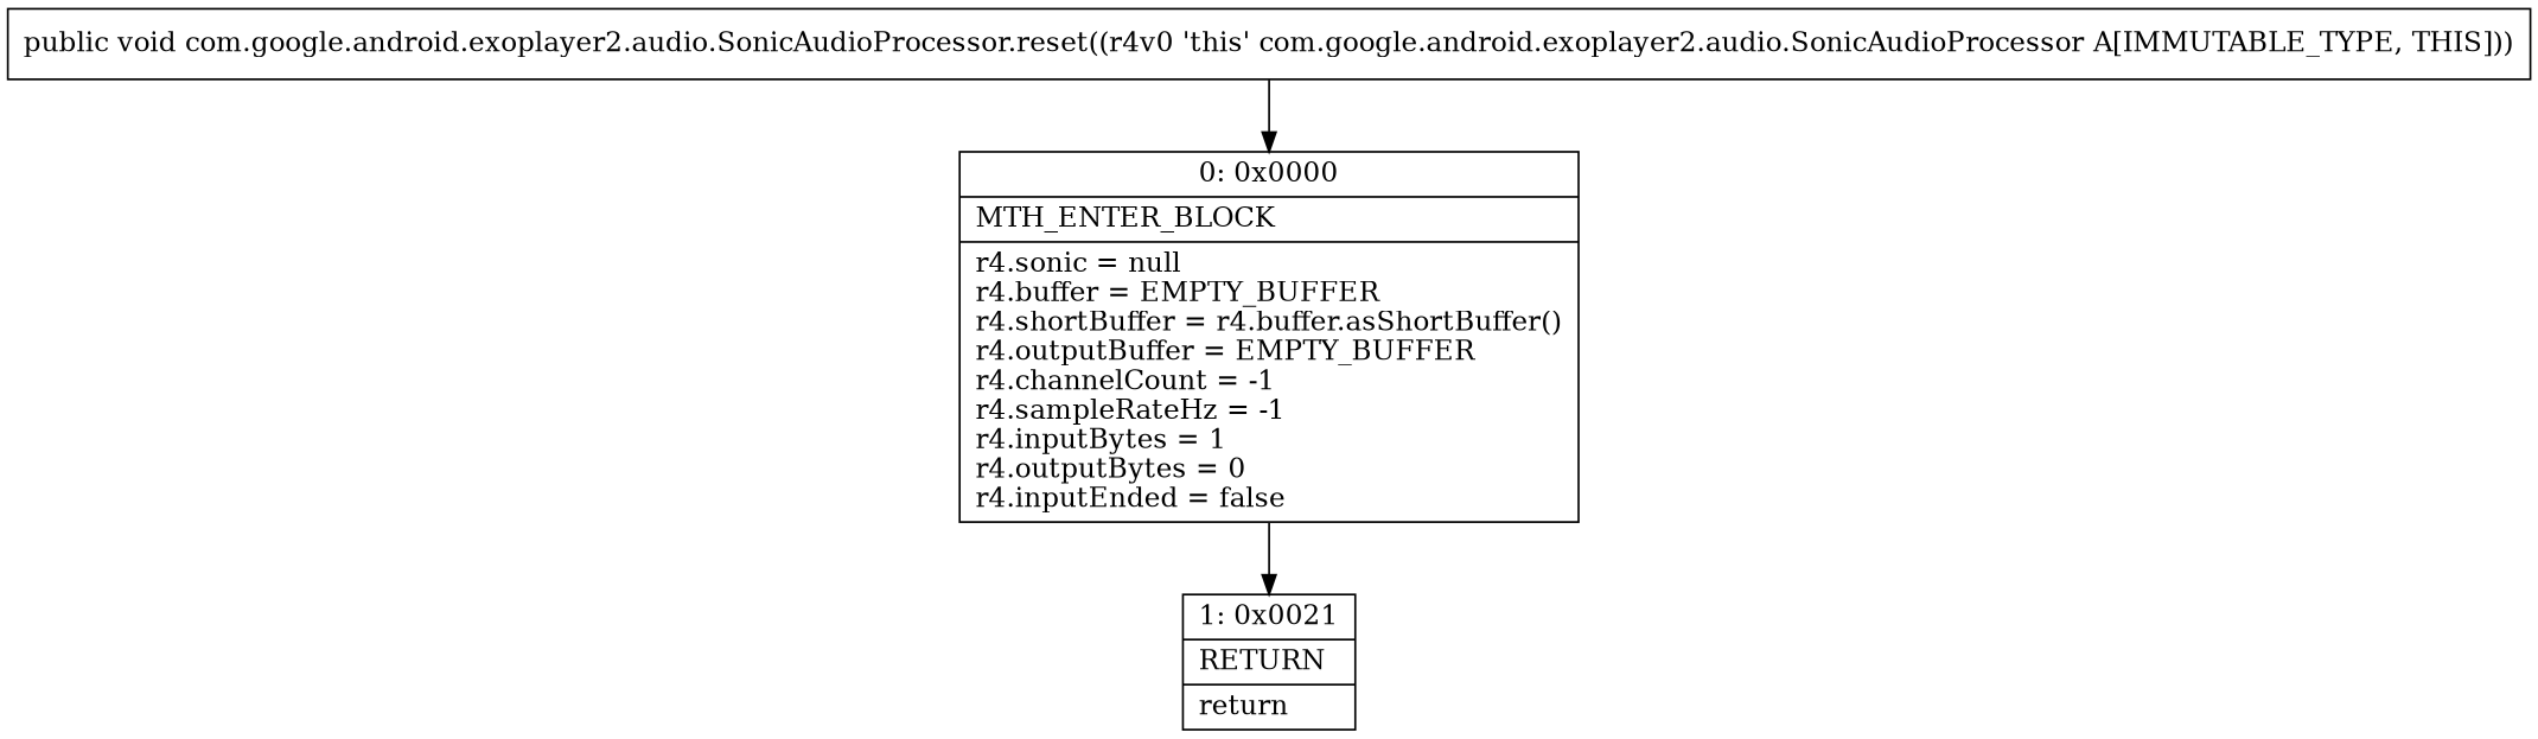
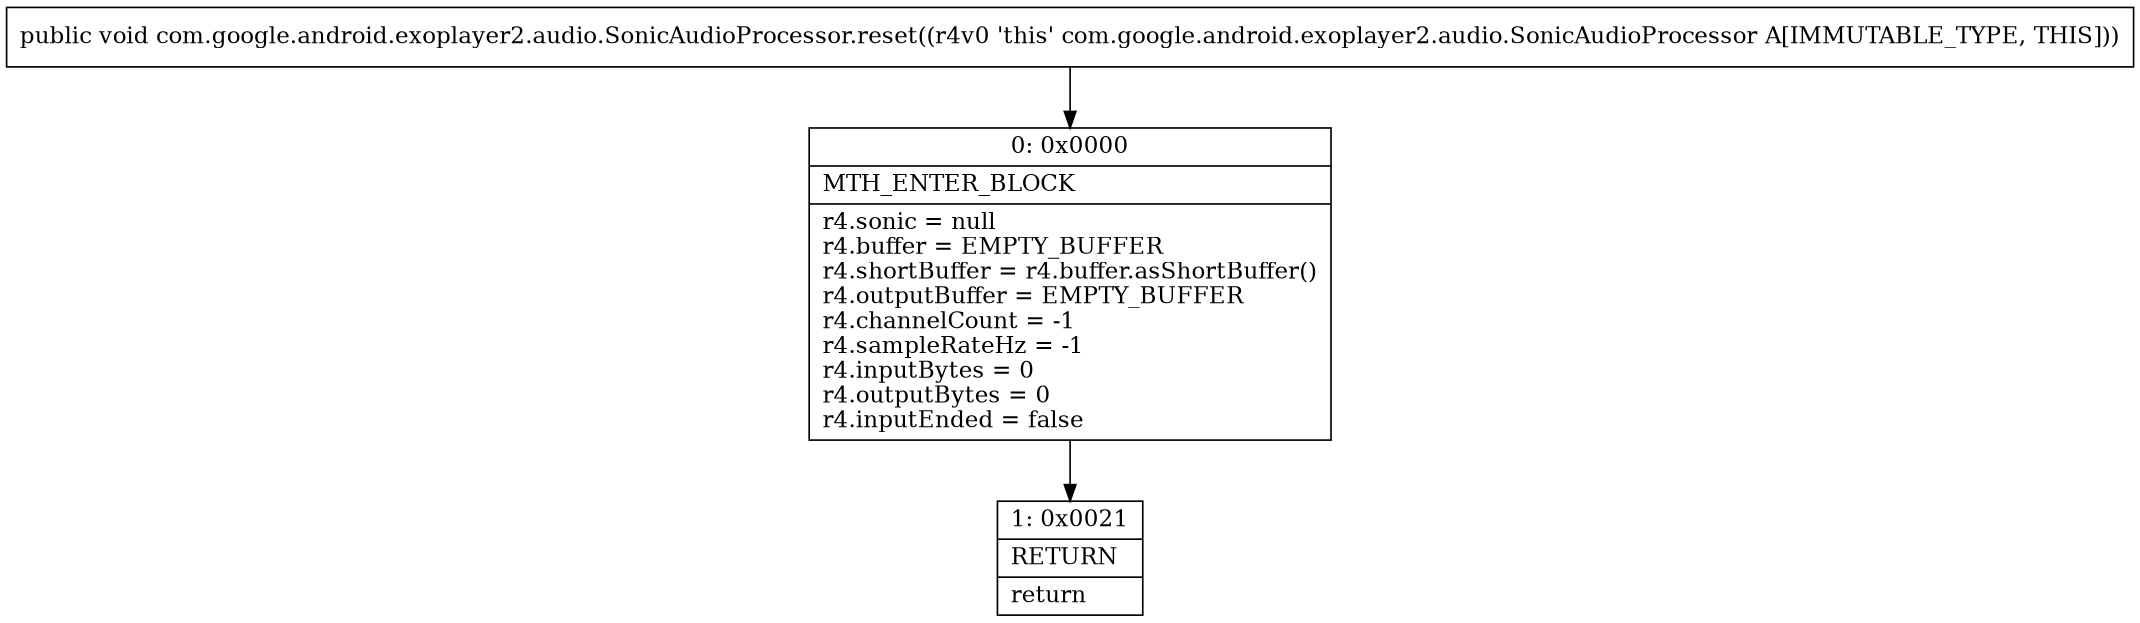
  digraph {
    node [shape=record]
-   n1 [label="{0\:\ 0x0000|MTH_ENTER_BLOCK\l|r4.sonic = null\lr4.buffer = EMPTY_BUFFER\lr4.shortBuffer = r4.buffer.asShortBuffer()\lr4.outputBuffer = EMPTY_BUFFER\lr4.channelCount = \-1\lr4.sampleRateHz = \-1\lr4.inputBytes = 1\lr4.outputBytes = 0\lr4.inputEnded = false\l}"]
+   n1 [label="{0\:\ 0x0000|MTH_ENTER_BLOCK\l|r4.sonic = null\lr4.buffer = EMPTY_BUFFER\lr4.shortBuffer = r4.buffer.asShortBuffer()\lr4.outputBuffer = EMPTY_BUFFER\lr4.channelCount = \-1\lr4.sampleRateHz = \-1\lr4.inputBytes = 0\lr4.outputBytes = 0\lr4.inputEnded = false\l}"]
    n2 [label="{1\:\ 0x0021|RETURN\l|return\l}"]
    n3 [label="{public void com.google.android.exoplayer2.audio.SonicAudioProcessor.reset((r4v0 'this' com.google.android.exoplayer2.audio.SonicAudioProcessor A[IMMUTABLE_TYPE, THIS])) }"]
    n1 -> n2
    n3 -> n1
  }
